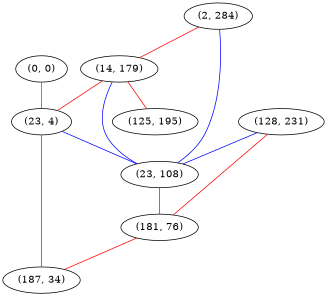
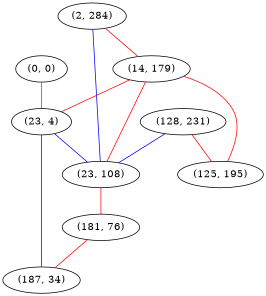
  graph {
    edge [color=red weight=1]
    n1 [label="(23, 4)"]
    "(0, 0)"
    "(23, 108)"
    "(187, 34)"
    "(2, 284)"
    "(14, 179)"
    "(125, 195)"
    "(181, 76)"
    "(128, 231)"
    n1 -- "(23, 108)" [color=blue weight=3]
-   n1 -- "(187, 34)" [weight=3]
+   n1 -- "(187, 34)" [color=blue weight=3]
    "(0, 0)" -- n1 [color=purple weight=4]
    "(23, 108)" -- "(181, 76)"
    "(2, 284)" -- "(23, 108)" [color=blue weight=3]
    "(2, 284)" -- "(14, 179)"
    "(14, 179)" -- n1
-   "(14, 179)" -- "(23, 108)" [color=blue weight=3]
+   "(14, 179)" -- "(23, 108)" [weight=3]
    "(14, 179)" -- "(125, 195)"
    "(181, 76)" -- "(187, 34)"
    "(128, 231)" -- "(23, 108)" [color=blue weight=3]
-   "(128, 231)" -- "(181, 76)"
+   "(128, 231)" -- "(125, 195)"
  }
